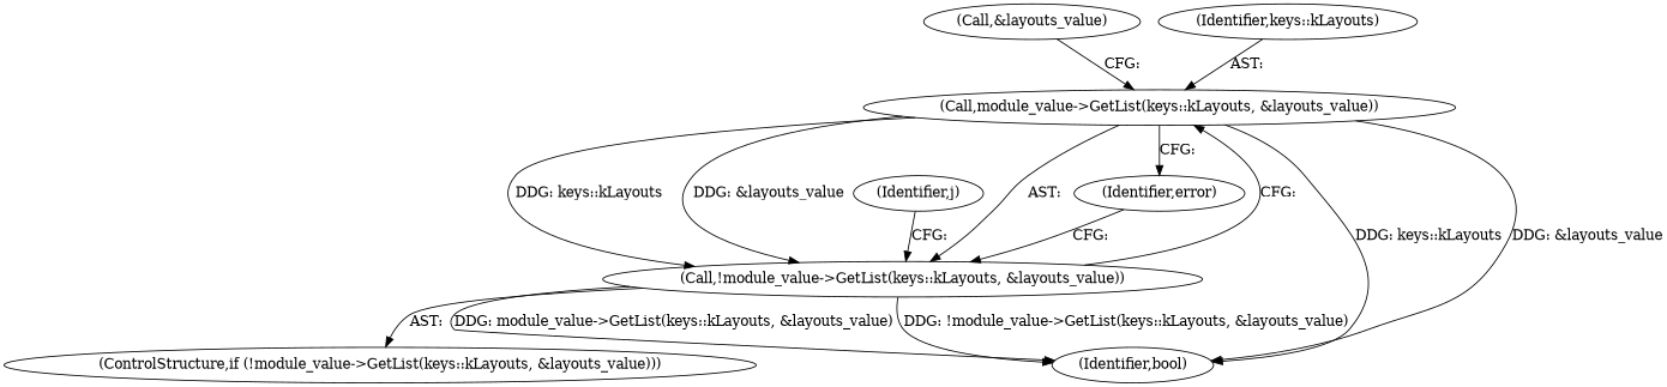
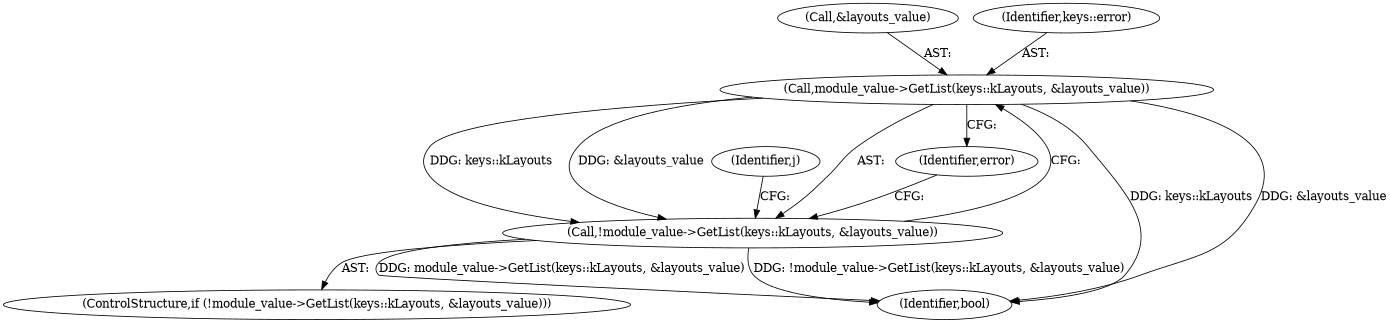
  digraph {
    n1 [label="(Call,module_value->GetList(keys::kLayouts, &layouts_value))"]
    n2 [label="(Call,!module_value->GetList(keys::kLayouts, &layouts_value))"]
    n3 [label="(Identifier,bool)"]
    n4 [label="(Identifier,error)"]
    n5 [label="(ControlStructure,if (!module_value->GetList(keys::kLayouts, &layouts_value)))"]
    n6 [label="(Call,&layouts_value)"]
-   n7 [label="(Identifier,keys::kLayouts)"]
+   n7 [label="(Identifier,keys::error)"]
    n8 [label="(Identifier,j)"]
    n1 -> n2 [label="AST: "]
    n1 -> n2 [label="DDG: keys::kLayouts"]
    n1 -> n2 [label="DDG: &layouts_value"]
    n1 -> n3 [label="DDG: keys::kLayouts"]
    n1 -> n3 [label="DDG: &layouts_value"]
    n1 -> n4 [label="CFG: "]
    n2 -> n1 [label="CFG: "]
    n2 -> n3 [label="DDG: !module_value->GetList(keys::kLayouts, &layouts_value)"]
    n2 -> n3 [label="DDG: module_value->GetList(keys::kLayouts, &layouts_value)"]
    n2 -> n5 [label="AST: "]
    n4 -> n2 [label="CFG: "]
-   n6 -> n1 [label="CFG: "]
+   n6 -> n1 [label="AST: "]
    n7 -> n1 [label="AST: "]
    n8 -> n2 [label="CFG: "]
  }
